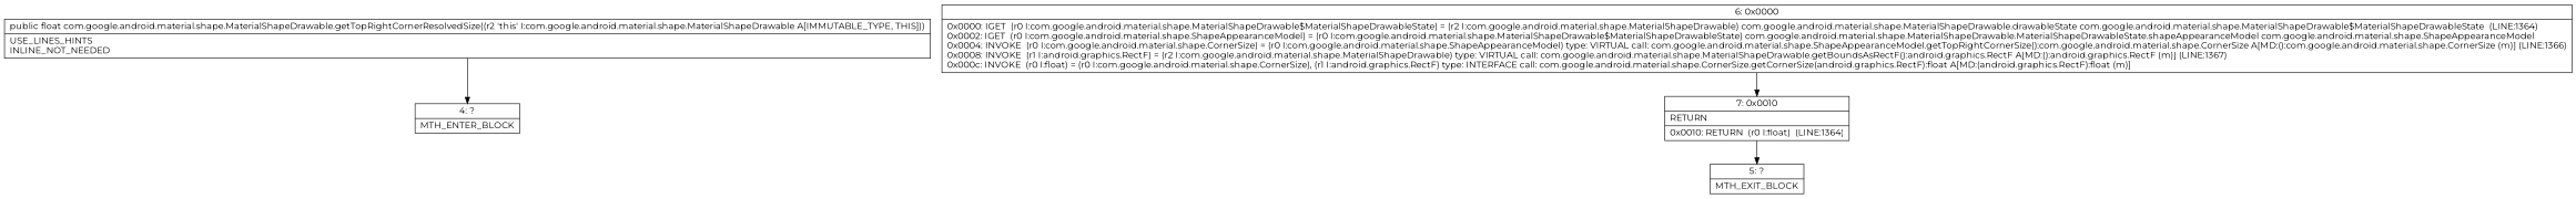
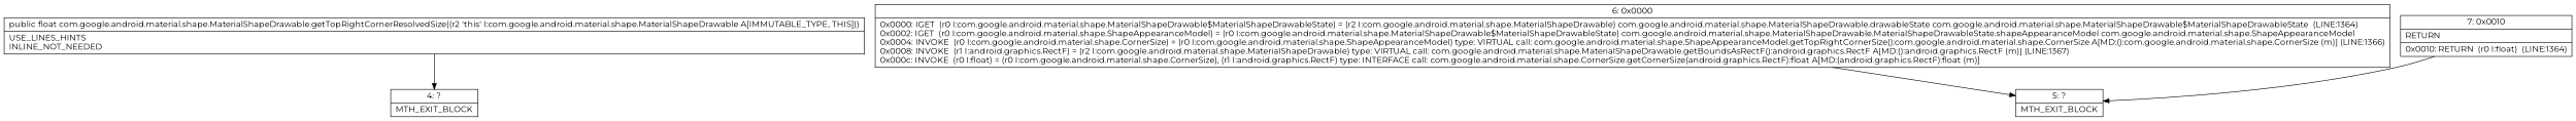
  digraph {
    fontname=Montserrat
    node [fontname=Montserrat shape=record]
    edge [fontname=Montserrat]
-   n1 [label="{4\:\ ?|MTH_ENTER_BLOCK\l}"]
+   n1 [label="{4\:\ ?|MTH_EXIT_BLOCK\l}"]
    n2 [label="{6\:\ 0x0000|0x0000: IGET  (r0 I:com.google.android.material.shape.MaterialShapeDrawable$MaterialShapeDrawableState) = (r2 I:com.google.android.material.shape.MaterialShapeDrawable) com.google.android.material.shape.MaterialShapeDrawable.drawableState com.google.android.material.shape.MaterialShapeDrawable$MaterialShapeDrawableState  (LINE:1364)\l0x0002: IGET  (r0 I:com.google.android.material.shape.ShapeAppearanceModel) = (r0 I:com.google.android.material.shape.MaterialShapeDrawable$MaterialShapeDrawableState) com.google.android.material.shape.MaterialShapeDrawable.MaterialShapeDrawableState.shapeAppearanceModel com.google.android.material.shape.ShapeAppearanceModel \l0x0004: INVOKE  (r0 I:com.google.android.material.shape.CornerSize) = (r0 I:com.google.android.material.shape.ShapeAppearanceModel) type: VIRTUAL call: com.google.android.material.shape.ShapeAppearanceModel.getTopRightCornerSize():com.google.android.material.shape.CornerSize A[MD:():com.google.android.material.shape.CornerSize (m)] (LINE:1366)\l0x0008: INVOKE  (r1 I:android.graphics.RectF) = (r2 I:com.google.android.material.shape.MaterialShapeDrawable) type: VIRTUAL call: com.google.android.material.shape.MaterialShapeDrawable.getBoundsAsRectF():android.graphics.RectF A[MD:():android.graphics.RectF (m)] (LINE:1367)\l0x000c: INVOKE  (r0 I:float) = (r0 I:com.google.android.material.shape.CornerSize), (r1 I:android.graphics.RectF) type: INTERFACE call: com.google.android.material.shape.CornerSize.getCornerSize(android.graphics.RectF):float A[MD:(android.graphics.RectF):float (m)]\l}"]
    n3 [label="{7\:\ 0x0010|RETURN\l|0x0010: RETURN  (r0 I:float)  (LINE:1364)\l}"]
    n4 [label="{5\:\ ?|MTH_EXIT_BLOCK\l}"]
    n5 [label="{public float com.google.android.material.shape.MaterialShapeDrawable.getTopRightCornerResolvedSize((r2 'this' I:com.google.android.material.shape.MaterialShapeDrawable A[IMMUTABLE_TYPE, THIS]))  | USE_LINES_HINTS\lINLINE_NOT_NEEDED\l}"]
-   n2 -> n3
+   n2 -> n4
    n3 -> n4
    n5 -> n1
  }
